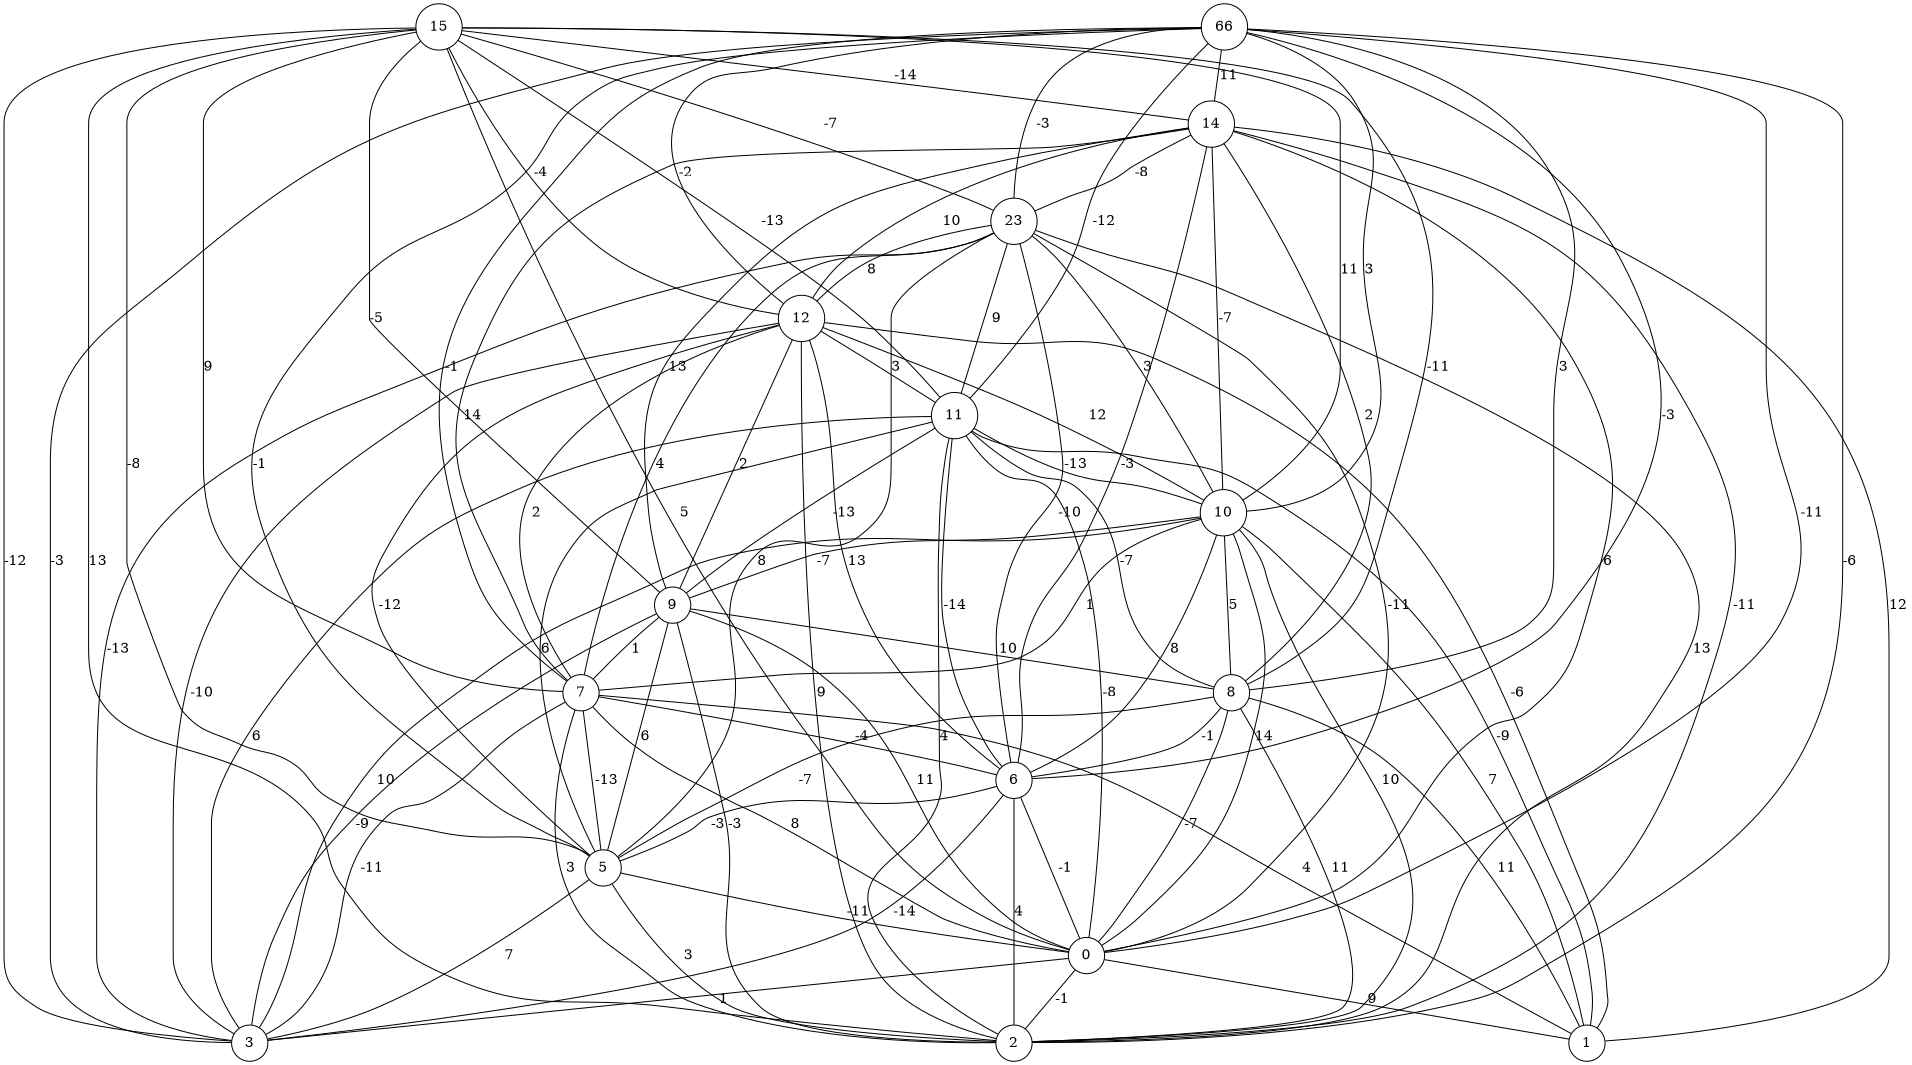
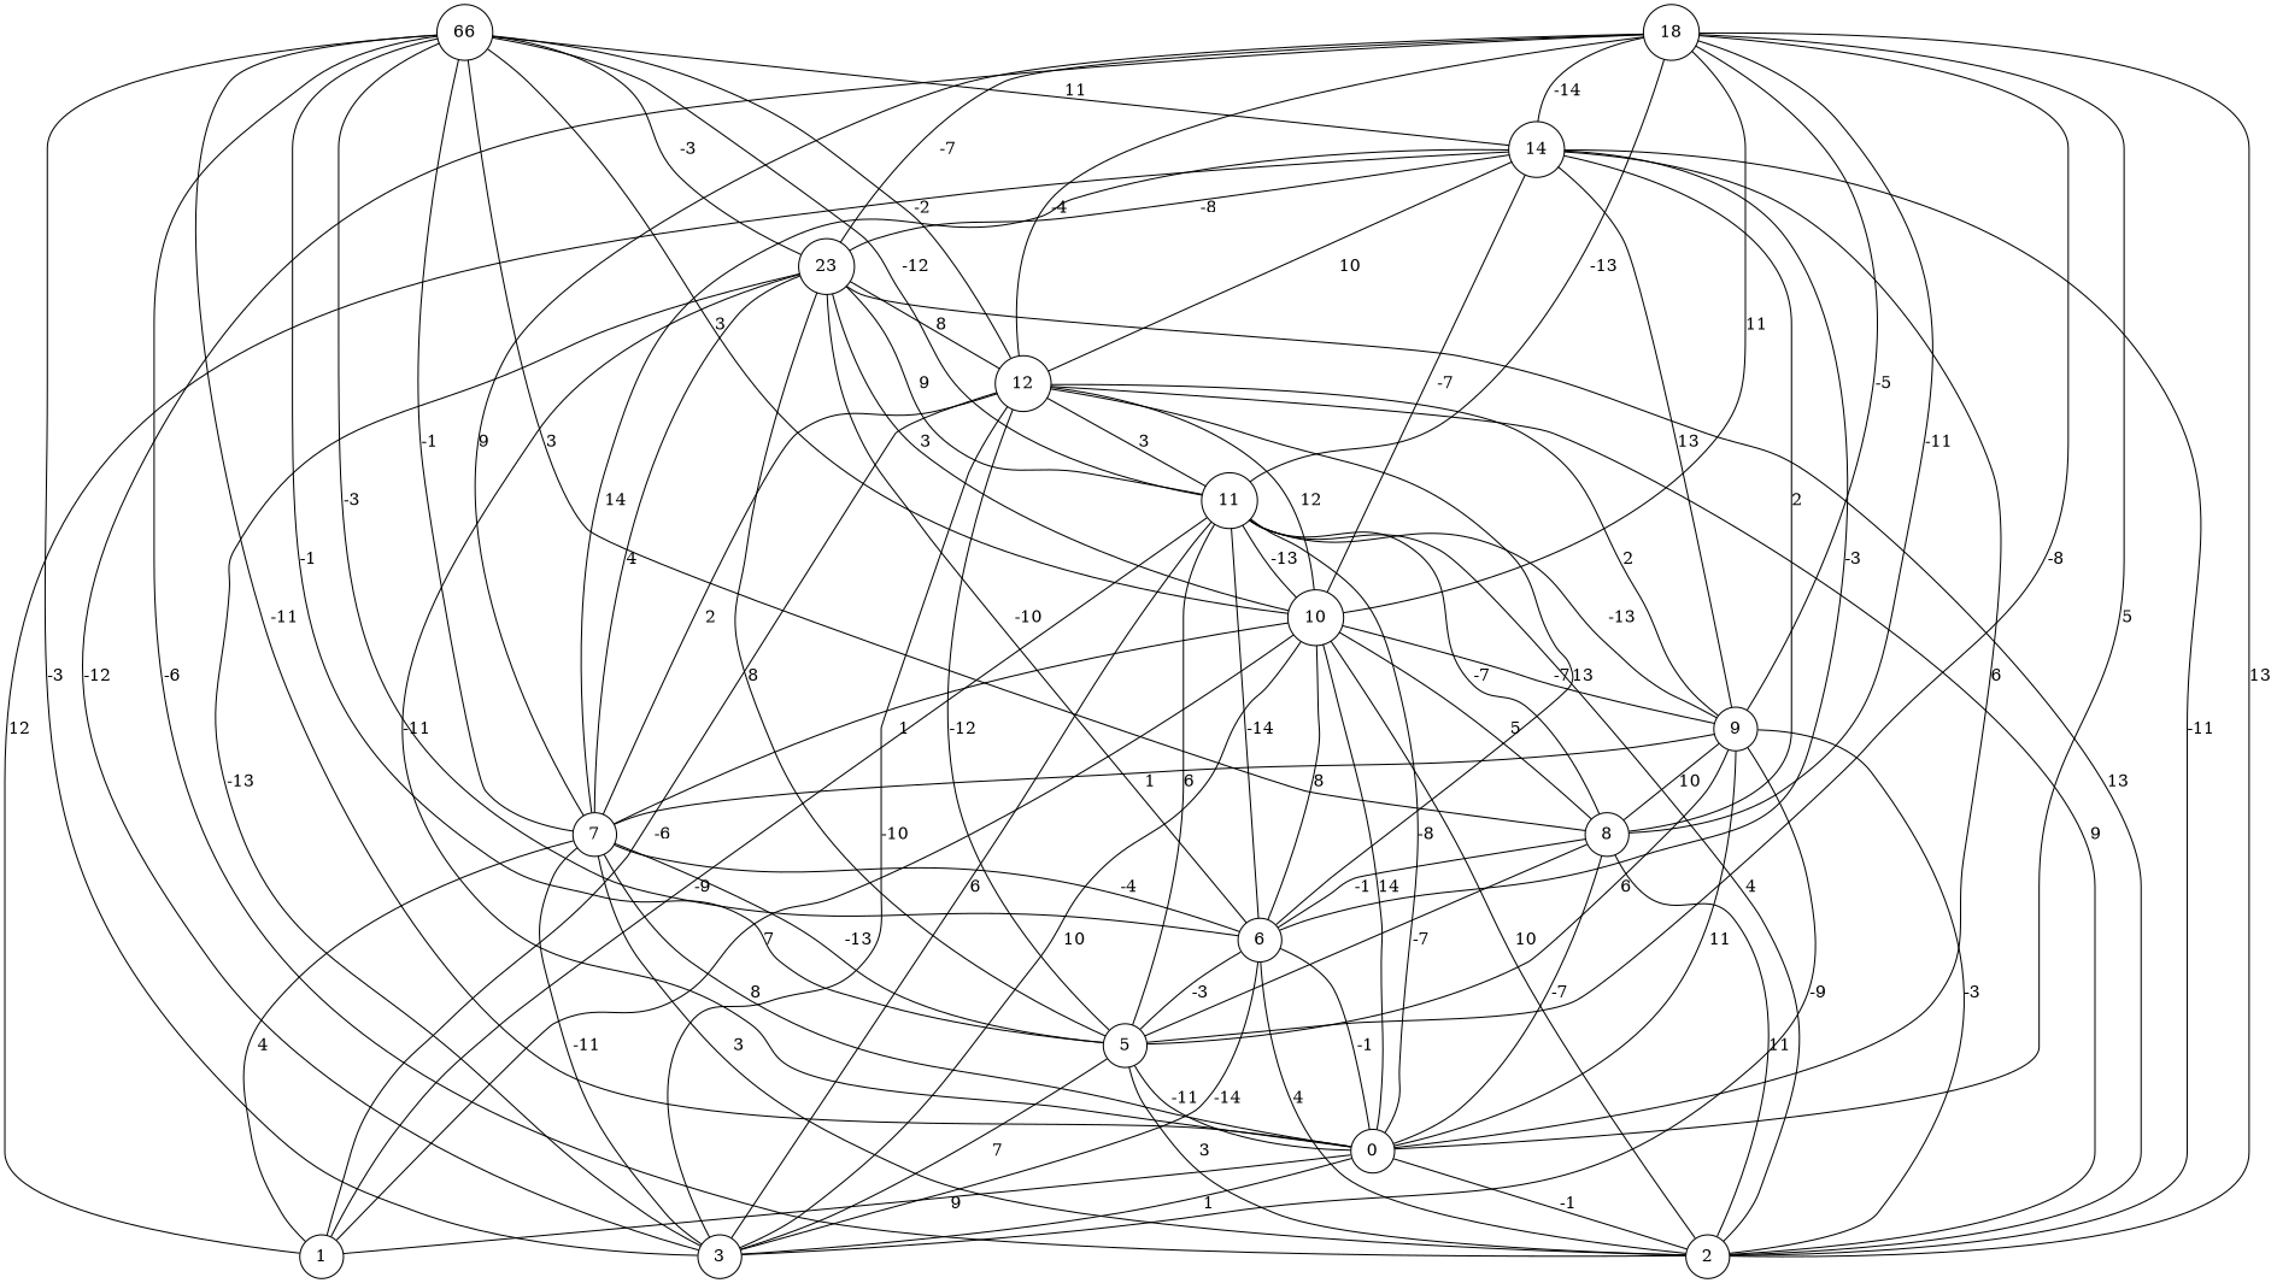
  graph {
    fontname="Helvetica,Arial,sans-serif"
    node [shape=circle]
    n1 [label=66]
    2
    3
    n4 [label=0]
    5
    6
    7
    8
    10
    11
    12
    n12 [label=23]
    14
    1
    9
-   15
+   15 [label=18]
    n1 -- 2 [label=-6]
    n1 -- 3 [label=-3]
    n1 -- n4 [label=-11]
    n1 -- 5 [label=-1]
    n1 -- 6 [label=-3]
    n1 -- 7 [label=-1]
    n1 -- 8 [label=3]
    n1 -- 10 [label=3]
    n1 -- 11 [label=-12]
    n1 -- 12 [label=-2]
    n1 -- n12 [label=-3]
    n1 -- 14 [label=11]
    n4 -- 2 [label=-1]
    n4 -- 3 [label=1]
    n4 -- 1 [label=9]
    5 -- 2 [label=3]
    5 -- 3 [label=7]
    5 -- n4 [label=-11]
    6 -- 2 [label=4]
    6 -- 3 [label=-14]
    6 -- n4 [label=-1]
    6 -- 5 [label=-3]
    7 -- 2 [label=3]
    7 -- 3 [label=-11]
    7 -- n4 [label=8]
    7 -- 5 [label=-13]
    7 -- 6 [label=-4]
    7 -- 1 [label=4]
    8 -- 2 [label=11]
    8 -- n4 [label=-7]
    8 -- 5 [label=-7]
    8 -- 6 [label=-1]
-   8 -- 1 [label=11]
    10 -- 2 [label=10]
    10 -- 3 [label=10]
    10 -- n4 [label=14]
    10 -- 6 [label=8]
    10 -- 7 [label=1]
    10 -- 8 [label=5]
    10 -- 1 [label=7]
    10 -- 9 [label=-7]
    11 -- 2 [label=4]
    11 -- 3 [label=6]
    11 -- n4 [label=-8]
    11 -- 5 [label=6]
    11 -- 6 [label=-14]
    11 -- 8 [label=-7]
    11 -- 10 [label=-13]
    11 -- 1 [label=-9]
    11 -- 9 [label=-13]
    12 -- 2 [label=9]
    12 -- 3 [label=-10]
    12 -- 5 [label=-12]
    12 -- 6 [label=13]
    12 -- 7 [label=2]
    12 -- 10 [label=12]
    12 -- 11 [label=3]
    12 -- 1 [label=-6]
    12 -- 9 [label=2]
    n12 -- 2 [label=13]
    n12 -- 3 [label=-13]
    n12 -- n4 [label=-11]
    n12 -- 5 [label=8]
    n12 -- 6 [label=-10]
    n12 -- 7 [label=4]
    n12 -- 10 [label=3]
    n12 -- 11 [label=9]
    n12 -- 12 [label=8]
    14 -- 2 [label=-11]
    14 -- n4 [label=6]
    14 -- 6 [label=-3]
    14 -- 7 [label=14]
    14 -- 8 [label=2]
    14 -- 10 [label=-7]
    14 -- 12 [label=10]
    14 -- n12 [label=-8]
    14 -- 1 [label=12]
    14 -- 9 [label=13]
    9 -- 2 [label=-3]
    9 -- 3 [label=-9]
    9 -- n4 [label=11]
    9 -- 5 [label=6]
    9 -- 7 [label=1]
    9 -- 8 [label=10]
    15 -- 2 [label=13]
    15 -- 3 [label=-12]
    15 -- n4 [label=5]
    15 -- 5 [label=-8]
    15 -- 7 [label=9]
    15 -- 8 [label=-11]
    15 -- 10 [label=11]
    15 -- 11 [label=-13]
    15 -- 12 [label=-4]
    15 -- n12 [label=-7]
    15 -- 14 [label=-14]
    15 -- 9 [label=-5]
  }
